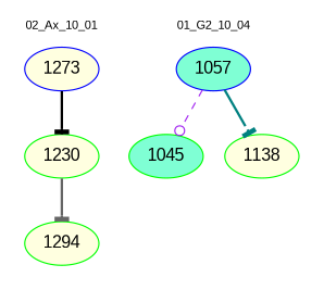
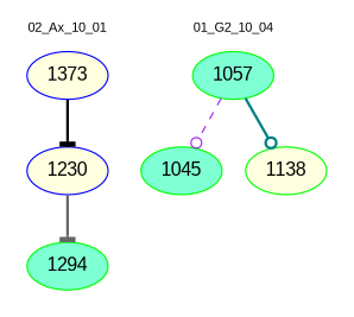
  digraph {
    fontname="Liberation Sans"
    node [color=green fillcolor=lightyellow fontname="Liberation Sans" style=filled]
    edge [arrowhead=tee fontname="Liberation Sans" style=bold]
-   n1 [color=blue label=1273]
-   n2 [label=1230]
-   n3 [label=1294]
-   n4 [color=blue fillcolor=aquamarine label=1057]
+   n1 [color=blue label=1373]
+   n2 [color=blue label=1230]
+   n3 [fillcolor=aquamarine label=1294]
+   n4 [fillcolor=aquamarine label=1057]
    n5 [fillcolor=aquamarine label=1045]
    n6 [label=1138]
    subgraph cluster_1 {
      color=white
      fontsize=10
      label="02_Ax_10_01"
      n1
      n2
      n3
    }
    subgraph cluster_2 {
      color=white
      fontsize=10
      label="01_G2_10_04"
      n4
      n5
      n6
    }
    n1 -> n2 [color=black]
    n2 -> n3 [color=gray40]
    n4 -> n5 [arrowhead=odot color=purple style=dashed]
-   n4 -> n6 [color=teal]
+   n4 -> n6 [arrowhead=odot color=teal]
  }
